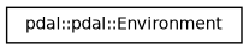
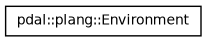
  digraph {
    rankdir=TB
-   n1 [color=black fillcolor=white fontname=Helvetica fontsize=10 height=0.2 label="pdal::pdal::Environment" shape=record style=filled width=0.4]
+   n1 [color=black fillcolor=white fontname=Helvetica fontsize=10 height=0.2 label="pdal::plang::Environment" shape=record style=filled width=0.4]
  }
